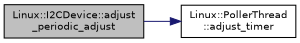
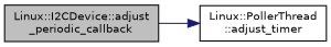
  digraph {
    rankdir=LR
    node [color=black fontname=Helvetica fontsize=10 shape=record style=filled]
-   n1 [fillcolor=grey75 fontcolor=black height=0.2 label="Linux::I2CDevice::adjust\l_periodic_adjust" width=0.4]
+   n1 [fillcolor=grey75 fontcolor=black height=0.2 label="Linux::I2CDevice::adjust\l_periodic_callback" width=0.4]
    n2 [fillcolor=white height=0.2 label="Linux::PollerThread\l::adjust_timer" width=0.4]
    n1 -> n2 [color=midnightblue fontname=Helvetica fontsize=10 labelfontname=Helvetica labelfontsize=10 style=solid]
  }
